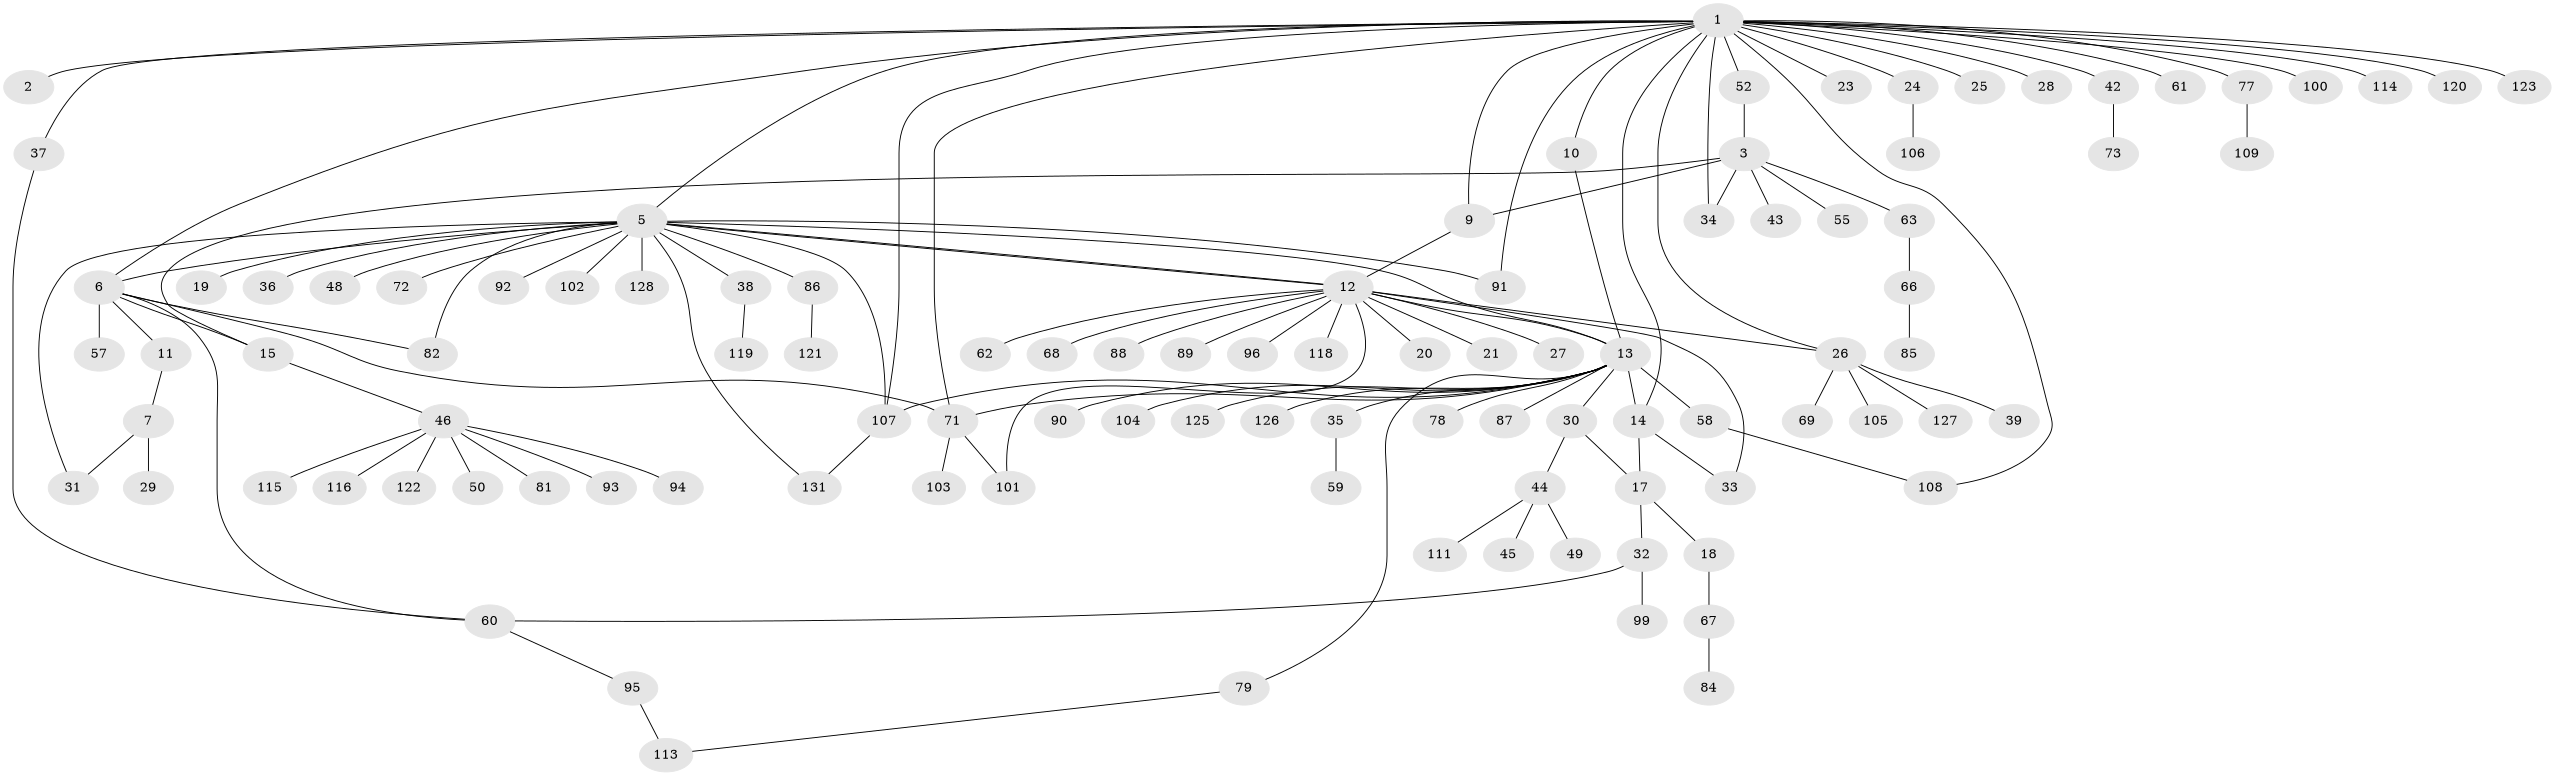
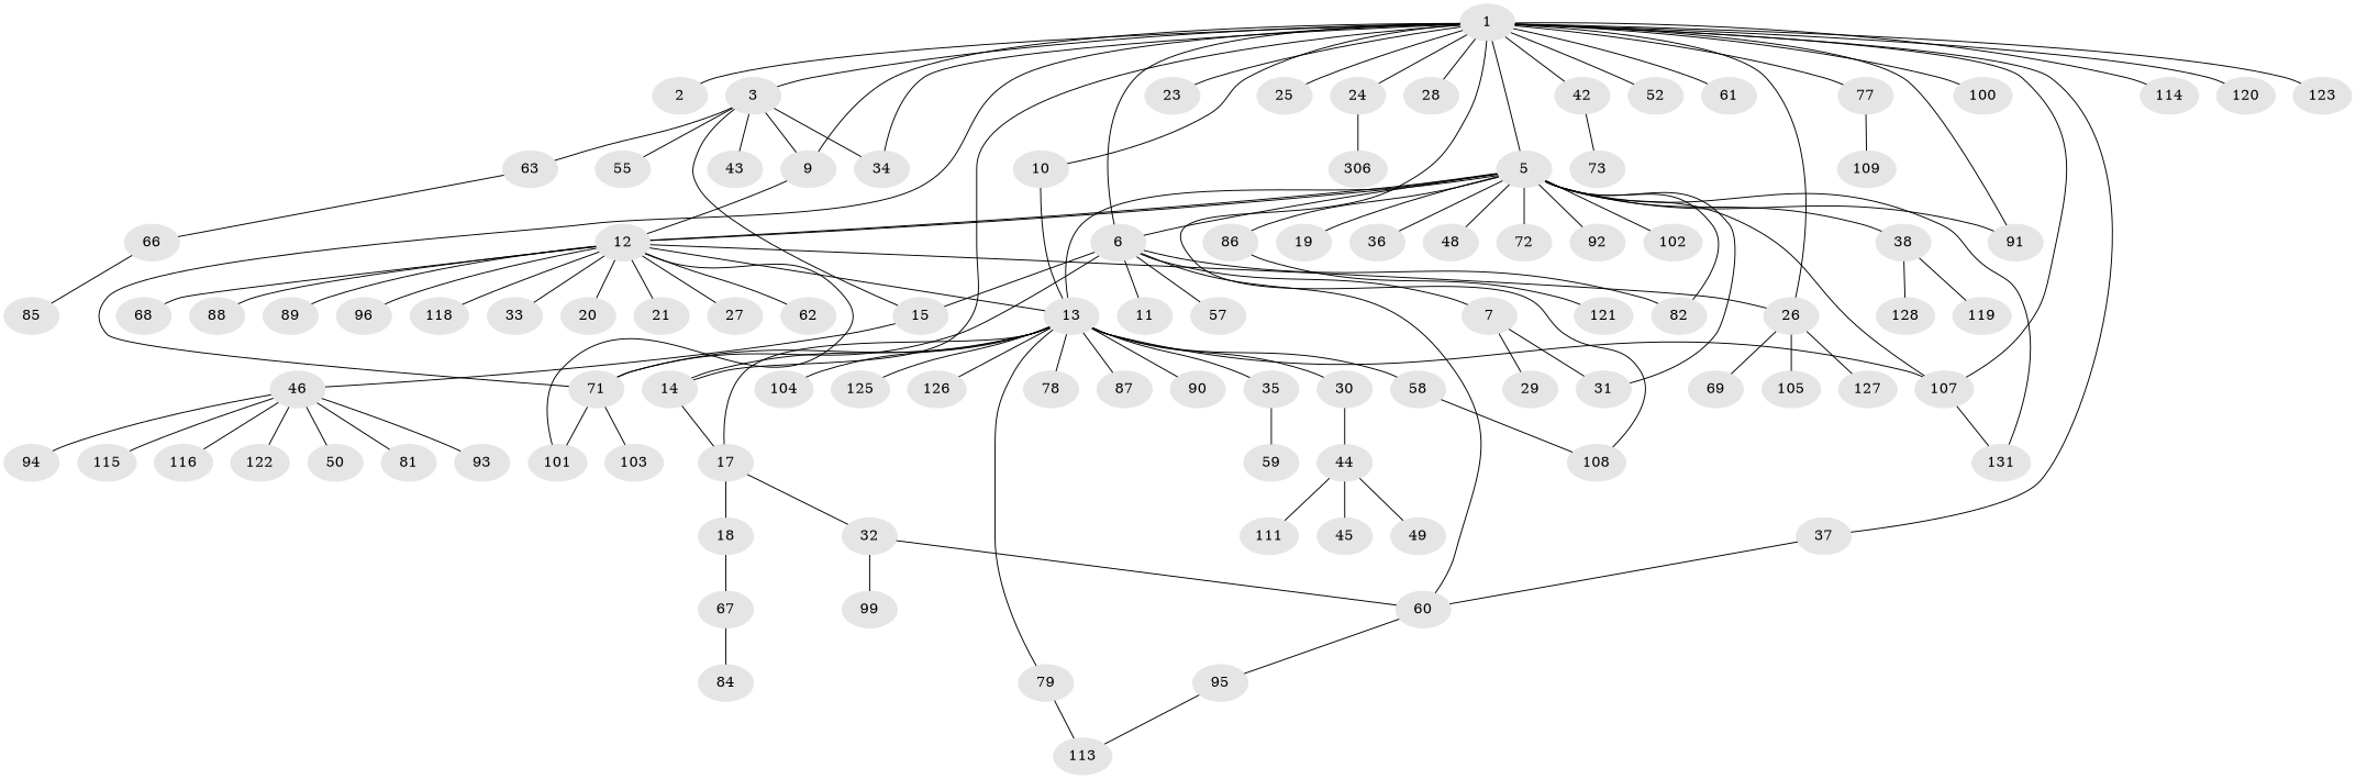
  graph {
    node [color=gray90 style=filled]
    1 [super="+8"]
    2
    3 [super="+4"]
    5 [super="+85"]
    6 [super="+65"]
    9
    10 [super="+22"]
    14
    23
    24
    25
    26 [super="+54"]
    28
    34
    37
    42
    52
    61
    71 [super="+75"]
    77
    91 [super="+130"]
    100
    107 [super="+110"]
    108
    114
    120
    123
    15 [super="+51"]
    43
    55
    63
    12 [super="+40"]
    13 [super="+56"]
    19
    31
    36
    38 [super="+74"]
    48
    72
    86 [super="+132"]
    92
    102
    128
    131
    82
    7 [super="+16"]
    11
    57
    60 [super="+83"]
    33
    17 [super="+64"]
-   106
-   39
+   106 [label=306]
    69 [super="+76"]
    105
    127
    73
    101
    103
    109
    46 [super="+47"]
    66 [super="+124"]
    20
    21
    27
    62
    68
    88
    89
    96
    118
    30
    35 [super="+70"]
    58
    78
    79
    87
    90
    104
    125
    126
    119
    121
    29 [super="+41"]
    95
    50
    81
    93
    94
    115
    116
    122
    18 [super="+97"]
    32 [super="+98"]
    44 [super="+53"]
    59
    113 [super="+129"]
    67 [super="+112"]
    99
    84
    45
    49
    111
    n104 [label=85]
    1 -- 2
-   52 -- 3
+   1 -- 3
    1 -- 5
    1 -- 6 [weight=2]
    1 -- 9
    1 -- 10
    1 -- 14
    1 -- 23
    1 -- 24
    1 -- 25
    1 -- 26
    1 -- 28
    1 -- 34
    1 -- 37
    1 -- 42
    1 -- 52
    1 -- 61
    1 -- 71
    1 -- 77
    1 -- 91
    1 -- 100
    1 -- 107
    1 -- 108
    1 -- 114
    1 -- 120
    1 -- 123
    3 -- 9
    3 -- 34
    3 -- 15
    3 -- 43
    3 -- 55
    3 -- 63
    5 -- 6
    5 -- 91
    5 -- 107
    5 -- 12
    5 -- 12
    5 -- 13
    5 -- 19
    5 -- 31
    5 -- 36
    5 -- 38
    5 -- 48
    5 -- 72
    5 -- 86
    5 -- 92
    5 -- 102
-   5 -- 128
+   38 -- 128
    5 -- 131
    5 -- 82
    6 -- 71
    6 -- 15
    6 -- 82
-   11 -- 7
+   6 -- 7
    6 -- 11
    6 -- 57
    6 -- 60
    9 -- 12
    10 -- 13
-   14 -- 33
    14 -- 17
    24 -- 106
-   26 -- 39
    26 -- 69
    26 -- 105
    26 -- 127
    37 -- 60
    42 -- 73
    71 -- 101
    71 -- 103
    77 -- 109
    107 -- 131
    15 -- 46
    63 -- 66
    12 -- 26
    12 -- 13
    12 -- 33
    12 -- 101
    12 -- 20
    12 -- 21
    12 -- 27
    12 -- 62
    12 -- 68
    12 -- 88
    12 -- 89
    12 -- 96
    12 -- 118
    13 -- 14
    13 -- 71
    13 -- 107 [weight=2]
-   30 -- 17
+   13 -- 17
    13 -- 30
    13 -- 35
    13 -- 58
    13 -- 78
    13 -- 79
    13 -- 87
    13 -- 90
    13 -- 104
    13 -- 125
    13 -- 126
    38 -- 119
    86 -- 121
    7 -- 31
    7 -- 29
    60 -- 95
    17 -- 18
    17 -- 32
    46 -- 50
    46 -- 81
    46 -- 93
    46 -- 94
    46 -- 115
    46 -- 116
    46 -- 122
    66 -- n104
    30 -- 44
    35 -- 59
    58 -- 108
    79 -- 113
    95 -- 113
    18 -- 67
    32 -- 60
    32 -- 99
    44 -- 45
    44 -- 49
    44 -- 111
    67 -- 84
  }
